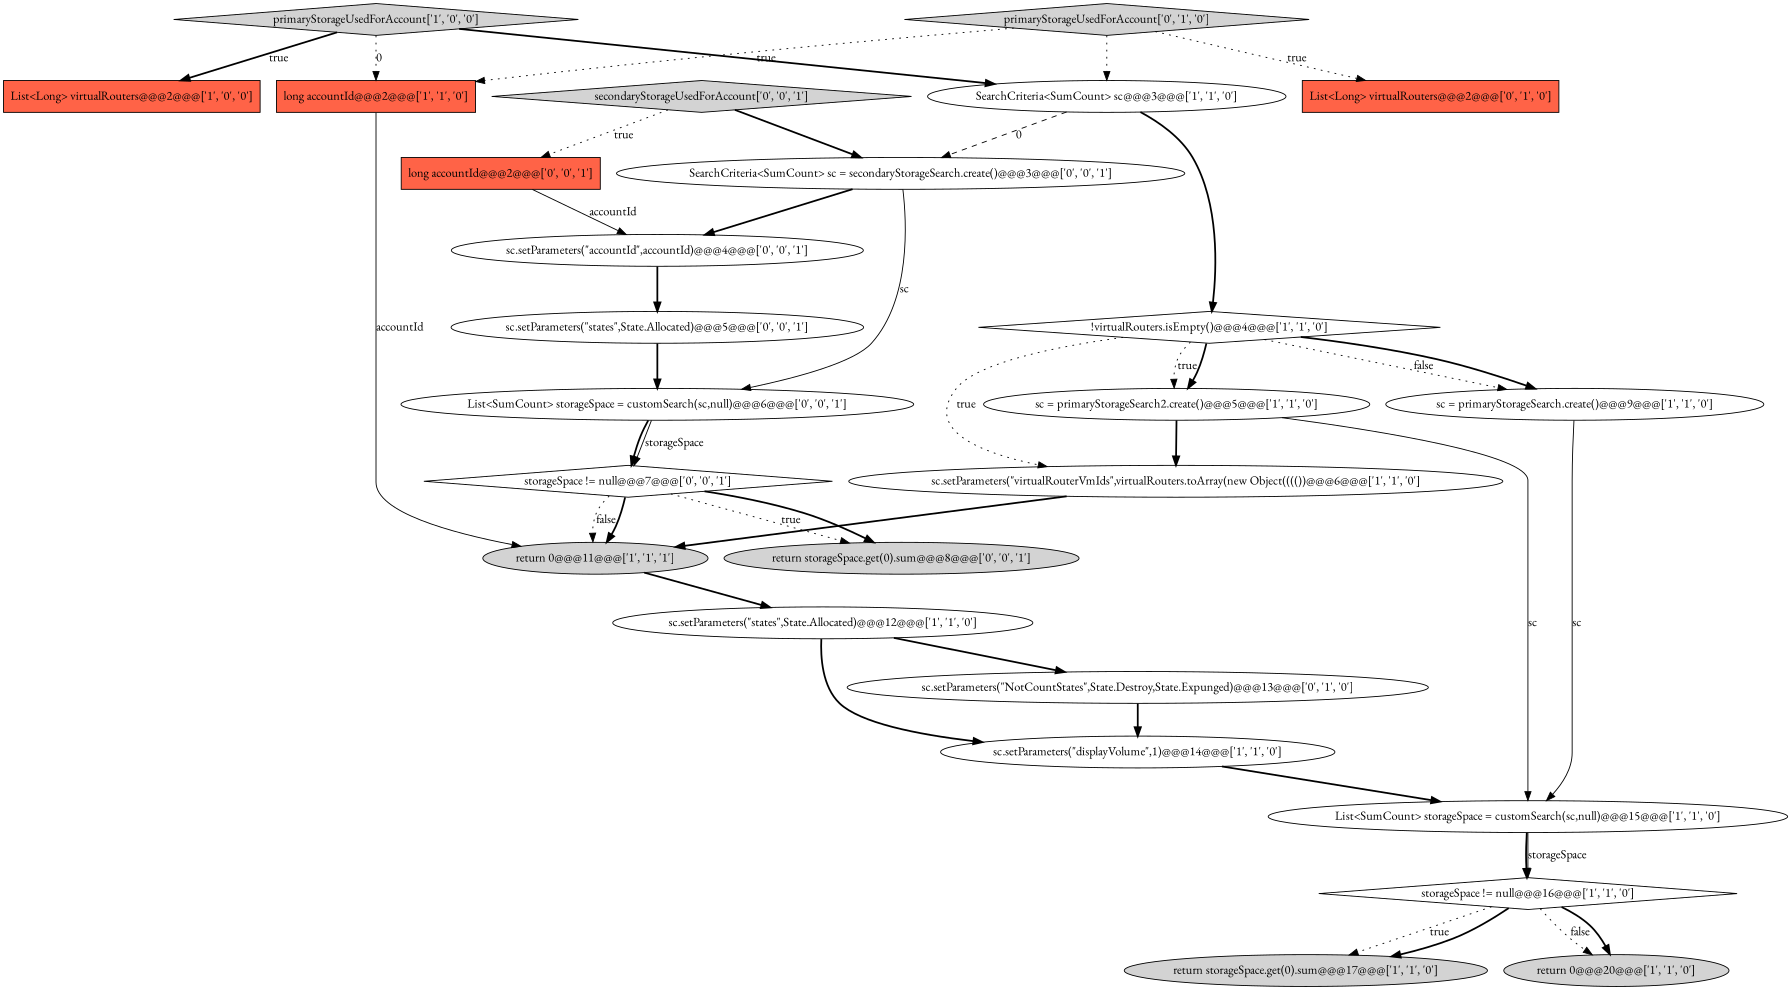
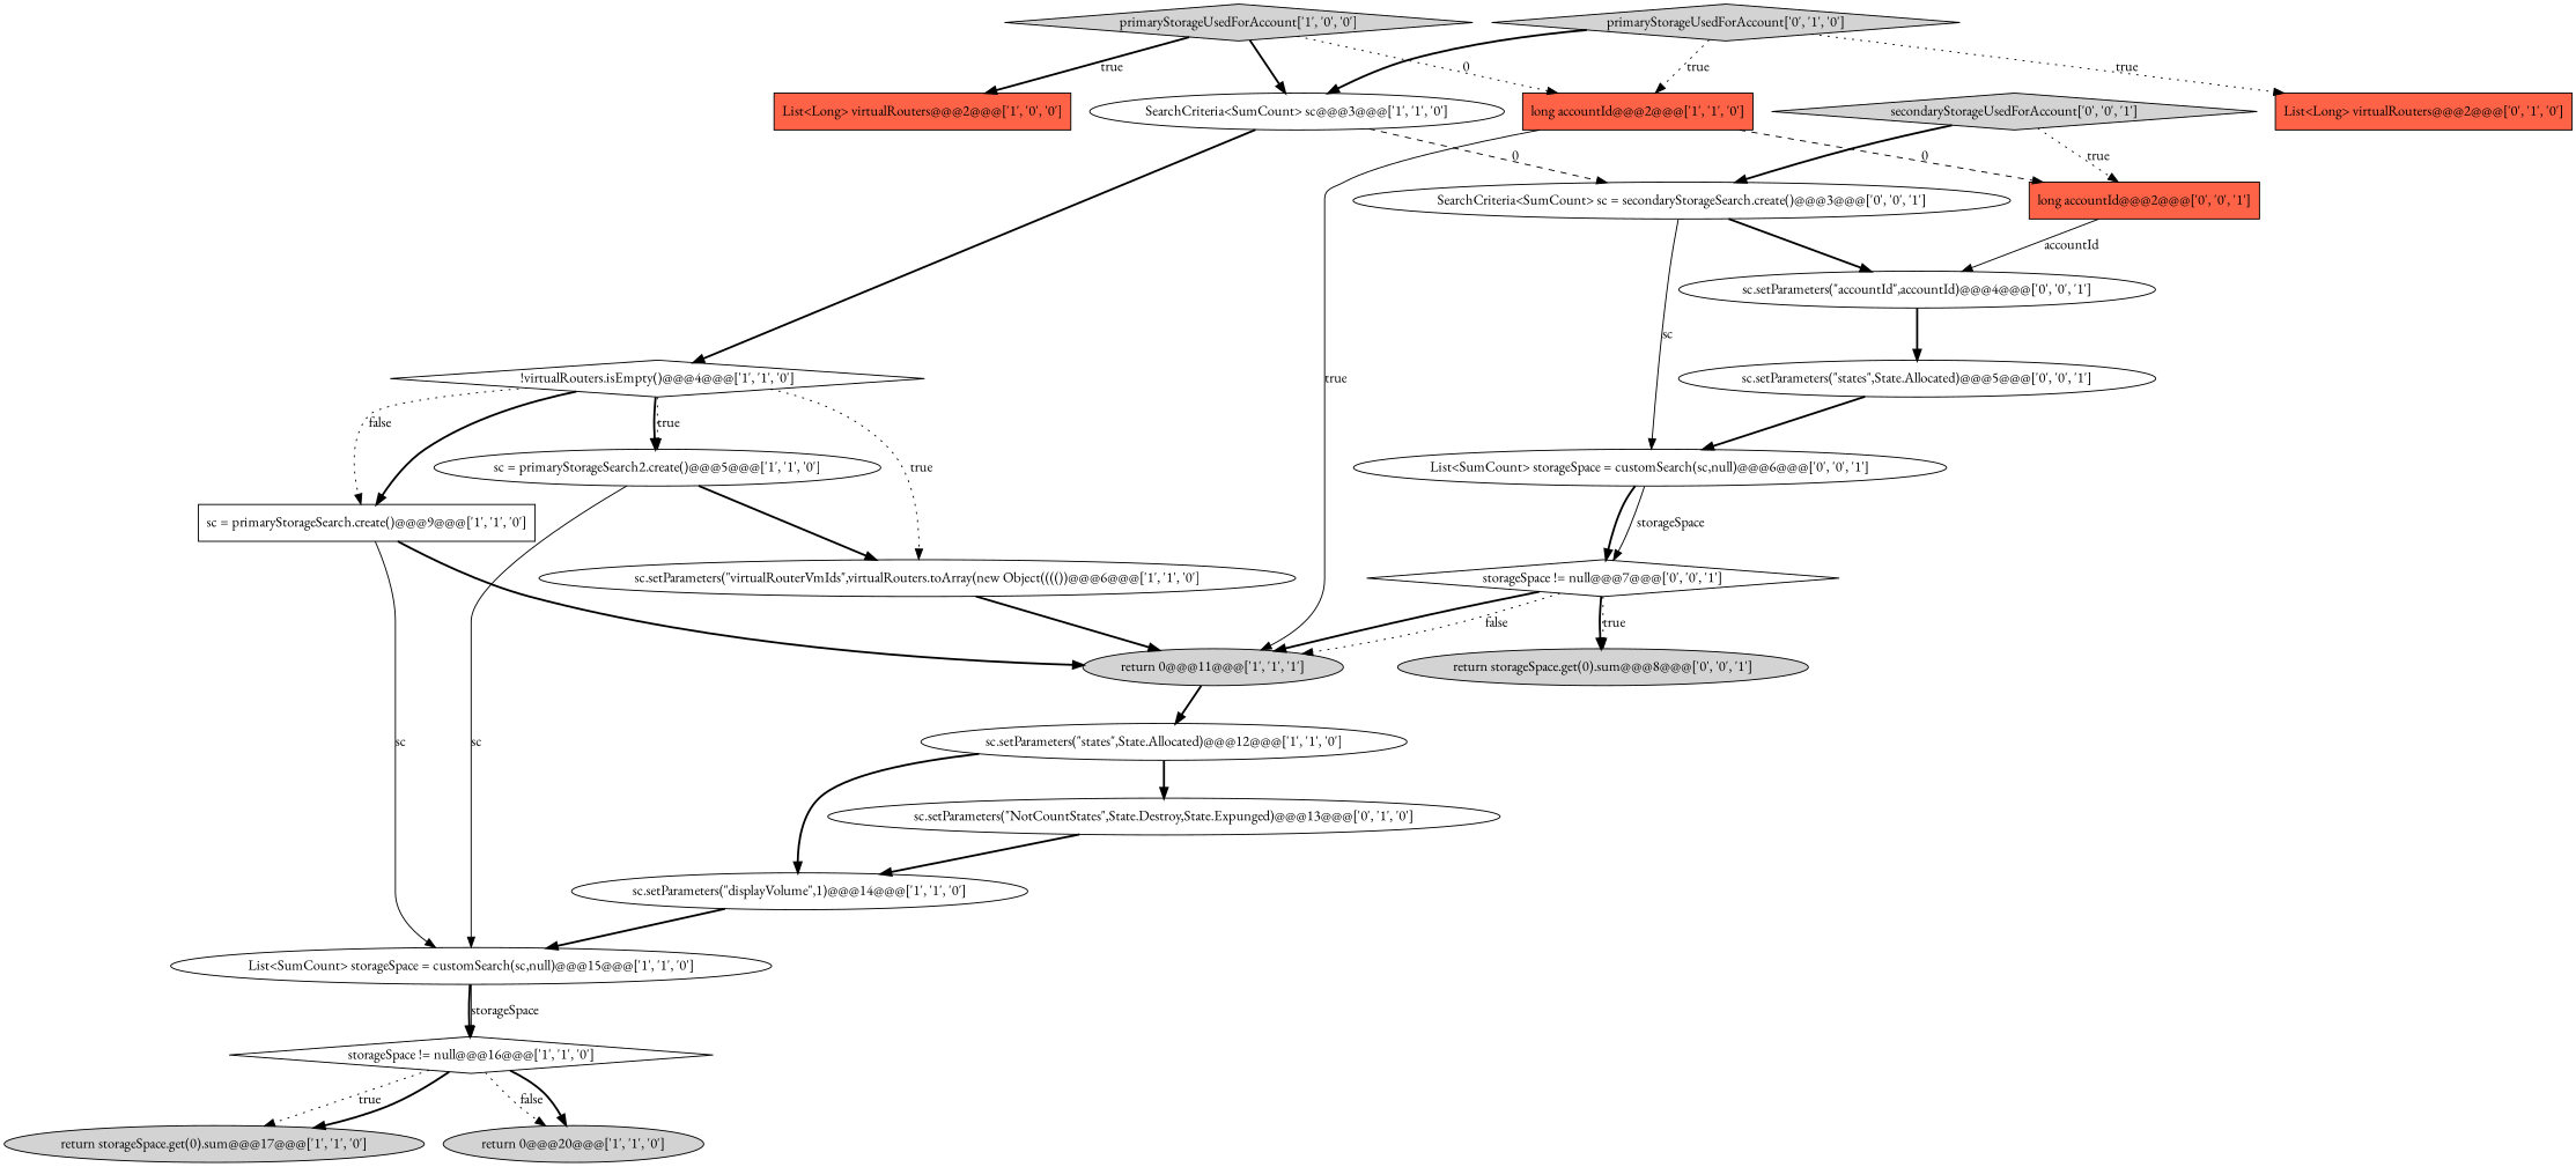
  digraph {
    fontname="EB Garamond"
    node [fillcolor=white fontname="EB Garamond" shape=ellipse style=filled]
    edge [fontname="EB Garamond" style=bold]
    n1 [label="sc.setParameters(\"accountId\",accountId)@@@4@@@['0', '0', '1']"]
    n2 [label="sc.setParameters(\"states\",State.Allocated)@@@5@@@['0', '0', '1']"]
    n3 [label="List<SumCount> storageSpace = customSearch(sc,null)@@@6@@@['0', '0', '1']"]
    n4 [label="storageSpace != null@@@7@@@['0', '0', '1']" shape=diamond]
    n5 [label="sc.setParameters(\"virtualRouterVmIds\",virtualRouters.toArray(new Object(((())@@@6@@@['1', '1', '0']"]
    n6 [fillcolor=lightgray label="return 0@@@11@@@['1', '1', '1']"]
    n7 [label="sc.setParameters(\"states\",State.Allocated)@@@12@@@['1', '1', '0']"]
    n8 [fillcolor=lightgray label="return storageSpace.get(0).sum@@@8@@@['0', '0', '1']"]
    n9 [fillcolor=lightgray label="return storageSpace.get(0).sum@@@17@@@['1', '1', '0']"]
    n10 [label="sc.setParameters(\"displayVolume\",1)@@@14@@@['1', '1', '0']"]
    n11 [label="sc.setParameters(\"NotCountStates\",State.Destroy,State.Expunged)@@@13@@@['0', '1', '0']"]
    n12 [fillcolor=lightgray label="primaryStorageUsedForAccount['1', '0', '0']" shape=diamond]
    n13 [label="SearchCriteria<SumCount> sc@@@3@@@['1', '1', '0']"]
    n14 [fillcolor=tomato label="List<Long> virtualRouters@@@2@@@['1', '0', '0']" shape=box]
    n15 [fillcolor=tomato label="long accountId@@@2@@@['1', '1', '0']" shape=box]
    n16 [label="SearchCriteria<SumCount> sc = secondaryStorageSearch.create()@@@3@@@['0', '0', '1']"]
    n17 [label="!virtualRouters.isEmpty()@@@4@@@['1', '1', '0']" shape=diamond]
    n18 [fillcolor=tomato label="long accountId@@@2@@@['0', '0', '1']" shape=box]
    n19 [fillcolor=lightgray label="primaryStorageUsedForAccount['0', '1', '0']" shape=diamond]
    n20 [fillcolor=tomato label="List<Long> virtualRouters@@@2@@@['0', '1', '0']" shape=box]
    n21 [fillcolor=lightgray label="secondaryStorageUsedForAccount['0', '0', '1']" shape=diamond]
-   n22 [label="sc = primaryStorageSearch.create()@@@9@@@['1', '1', '0']"]
+   n22 [label="sc = primaryStorageSearch.create()@@@9@@@['1', '1', '0']" shape=box]
    n23 [label="sc = primaryStorageSearch2.create()@@@5@@@['1', '1', '0']"]
    n24 [label="List<SumCount> storageSpace = customSearch(sc,null)@@@15@@@['1', '1', '0']"]
    n25 [label="storageSpace != null@@@16@@@['1', '1', '0']" shape=diamond]
    n26 [fillcolor=lightgray label="return 0@@@20@@@['1', '1', '0']"]
    n1 -> n2
    n2 -> n3
    n3 -> n4
    n3 -> n4 [label=storageSpace style=solid]
    n4 -> n6 [label=false style=dotted]
    n4 -> n6
    n4 -> n8 [label=true style=dotted]
    n4 -> n8
    n5 -> n6
    n6 -> n7
    n7 -> n10
    n7 -> n11
    n10 -> n24
    n11 -> n10
    n12 -> n13
    n12 -> n14 [label=true]
    n12 -> n15 [label=0 style=dotted]
    n13 -> n16 [label=0 style=dashed]
    n13 -> n17
-   n15 -> n6 [label=accountId style=solid]
+   n15 -> n6 [label=true style=solid]
+   n15 -> n18 [label=0 style=dashed]
    n16 -> n1
    n16 -> n3 [label=sc style=solid]
    n17 -> n5 [label=true style=dotted]
    n17 -> n22 [label=false style=dotted]
    n17 -> n22
    n17 -> n23 [label=true style=dotted]
    n17 -> n23
    n18 -> n1 [label=accountId style=solid]
-   n19 -> n13 [style=dotted]
+   n19 -> n13
    n19 -> n15 [label=true style=dotted]
    n19 -> n20 [label=true style=dotted]
    n21 -> n16
    n21 -> n18 [label=true style=dotted]
+   n22 -> n6
    n22 -> n24 [label=sc style=solid]
    n23 -> n5
    n23 -> n24 [label=sc style=solid]
    n24 -> n25
    n24 -> n25 [label=storageSpace style=solid]
    n25 -> n9 [label=true style=dotted]
    n25 -> n9
    n25 -> n26 [label=false style=dotted]
    n25 -> n26
  }
